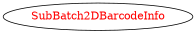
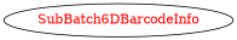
  digraph {
    concentrate=true
    rankdir=TB
    ranksep=2.0
    splines=ortho
-   SubBatch2DBarcodeInfo [fontcolor=red]
+   SubBatch2DBarcodeInfo [fontcolor=red label=SubBatch6DBarcodeInfo]
  }
